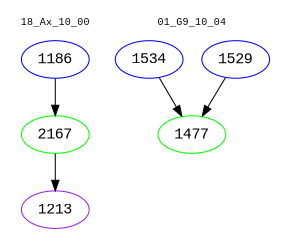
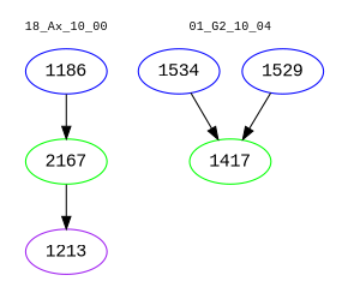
  digraph {
    fontname="Liberation Mono"
    node [color=blue fontname="Liberation Mono"]
    edge [color=black fontname="Liberation Mono"]
    n1 [label=1186]
    n2 [color=green label=2167]
    n3 [color=purple label=1213]
    n4 [label=1529]
-   n5 [color=green label=1477]
+   n5 [color=green label=1417]
    n6 [label=1534]
    subgraph cluster_1 {
      color=white
      fontsize=10
      label="18_Ax_10_00"
      n1
      n2
      n3
    }
    subgraph cluster_2 {
      color=white
      fontsize=10
-     label="01_G9_10_04"
+     label="01_G2_10_04"
      n4
      n5
      n6
    }
    n1 -> n2
    n2 -> n3
    n4 -> n5
    n6 -> n5
  }
